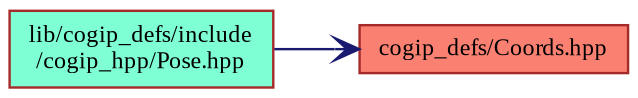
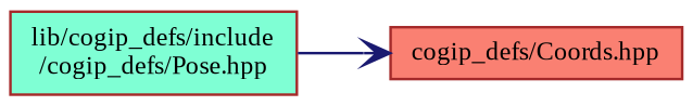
  digraph {
    rankdir=LR
    fontname="Liberation Serif"
    node [color=brown fontname="Liberation Serif" fontsize=10 shape=record style=filled]
-   n1 [fillcolor=aquamarine fontcolor=black height=0.2 label="lib/cogip_defs/include\l/cogip_hpp/Pose.hpp" width=0.4]
+   n1 [fillcolor=aquamarine fontcolor=black height=0.2 label="lib/cogip_defs/include\l/cogip_defs/Pose.hpp" width=0.4]
    n2 [height=0.2 label="cogip_defs/Coords.hpp" width=0.4 fillcolor=salmon]
    n1 -> n2 [color=midnightblue fontname="Liberation Serif" fontsize=10 labelfontname=Helvetica labelfontsize=10 style=solid arrowhead=vee]
  }
